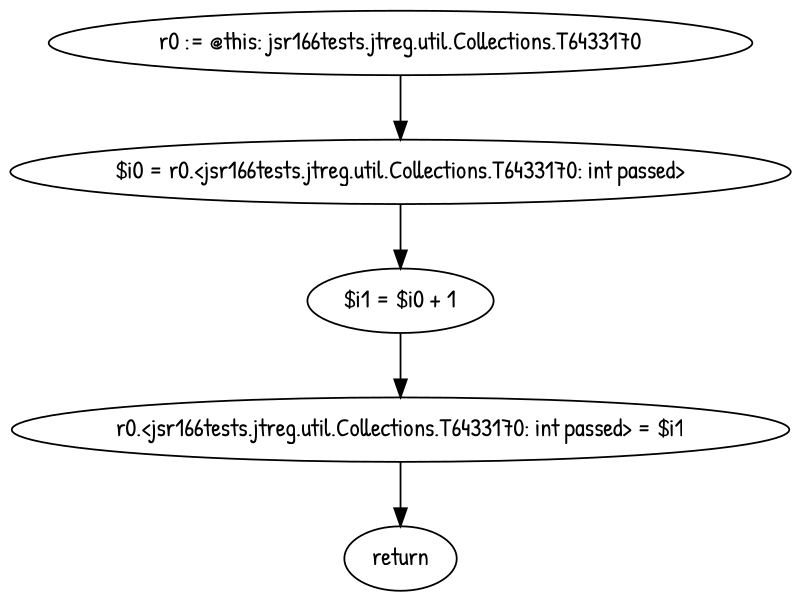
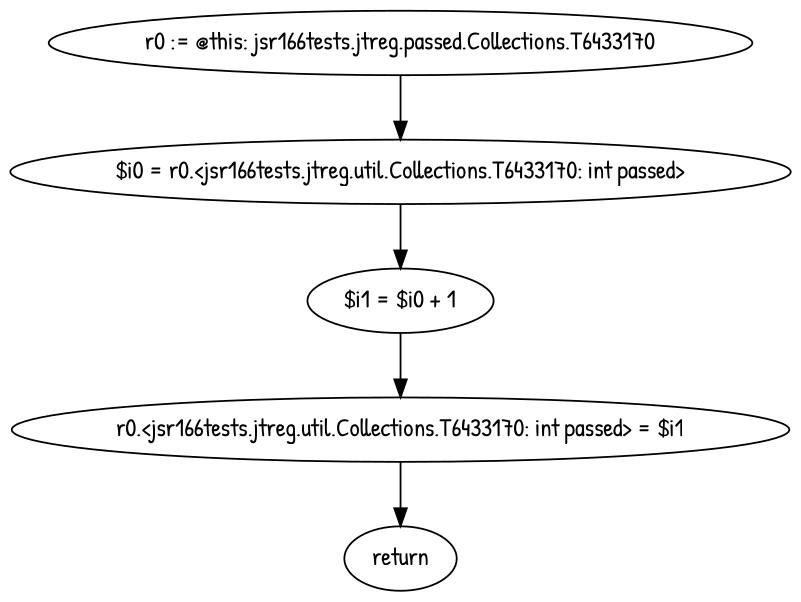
  digraph {
    fontname="Patrick Hand"
    node [fontname="Patrick Hand"]
    edge [fontname="Patrick Hand"]
-   "r0 := @this: jsr166tests.jtreg.util.Collections.T6433170"
+   "r0 := @this: jsr166tests.jtreg.util.Collections.T6433170" [label="r0 := @this: jsr166tests.jtreg.passed.Collections.T6433170"]
    "$i0 = r0.<jsr166tests.jtreg.util.Collections.T6433170: int passed>"
    "$i1 = $i0 + 1"
    "r0.<jsr166tests.jtreg.util.Collections.T6433170: int passed> = $i1"
    return
    "r0 := @this: jsr166tests.jtreg.util.Collections.T6433170" -> "$i0 = r0.<jsr166tests.jtreg.util.Collections.T6433170: int passed>"
    "$i0 = r0.<jsr166tests.jtreg.util.Collections.T6433170: int passed>" -> "$i1 = $i0 + 1"
    "$i1 = $i0 + 1" -> "r0.<jsr166tests.jtreg.util.Collections.T6433170: int passed> = $i1"
    "r0.<jsr166tests.jtreg.util.Collections.T6433170: int passed> = $i1" -> return
  }
